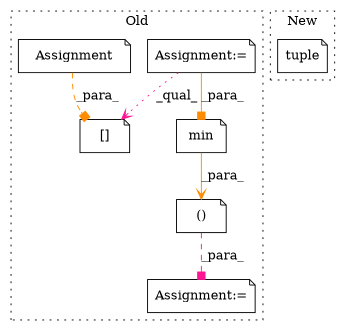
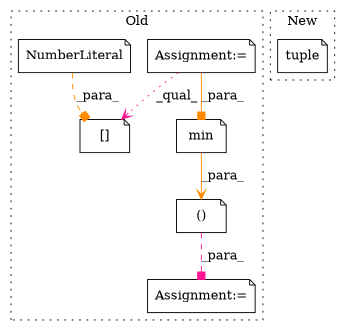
  digraph {
    node [a=32 l=1 shape=note]
    edge [color=darkorange style=solid arrowhead=box]
    n1 [l="4,1" label=min s="14840,14879"]
    n2 [a=7 l=6 label="Assignment:=" s=14834]
    n3 [a=7 label="Assignment:=" s=14790]
    n4 [a=2 l="7,1" label="[]" s="14844,14852"]
    n5 [a=106 l=93 label="()" s=14840]
-   n6 [a=34 label=Assignment s=14851]
+   n6 [a=34 label=NumberLiteral s=14851]
    n7 [l="6,1" label=tuple s="15905,15917"]
    subgraph cluster_1 {
      label=Old
      style=dotted
      n1
      n2
      n3
      n4
      n5
      n6
    }
    subgraph cluster_2 {
      label=New
      style=dotted
      n7
    }
    n1 -> n5 [label=_para_ arrowhead=vee]
    n3 -> n1 [label=_para_]
    n3 -> n4 [label=_qual_ color=deeppink style=dotted arrowhead=vee]
    n5 -> n2 [label=_para_ color=deeppink style=dashed]
    n6 -> n4 [label=_para_ style=dashed]
  }
